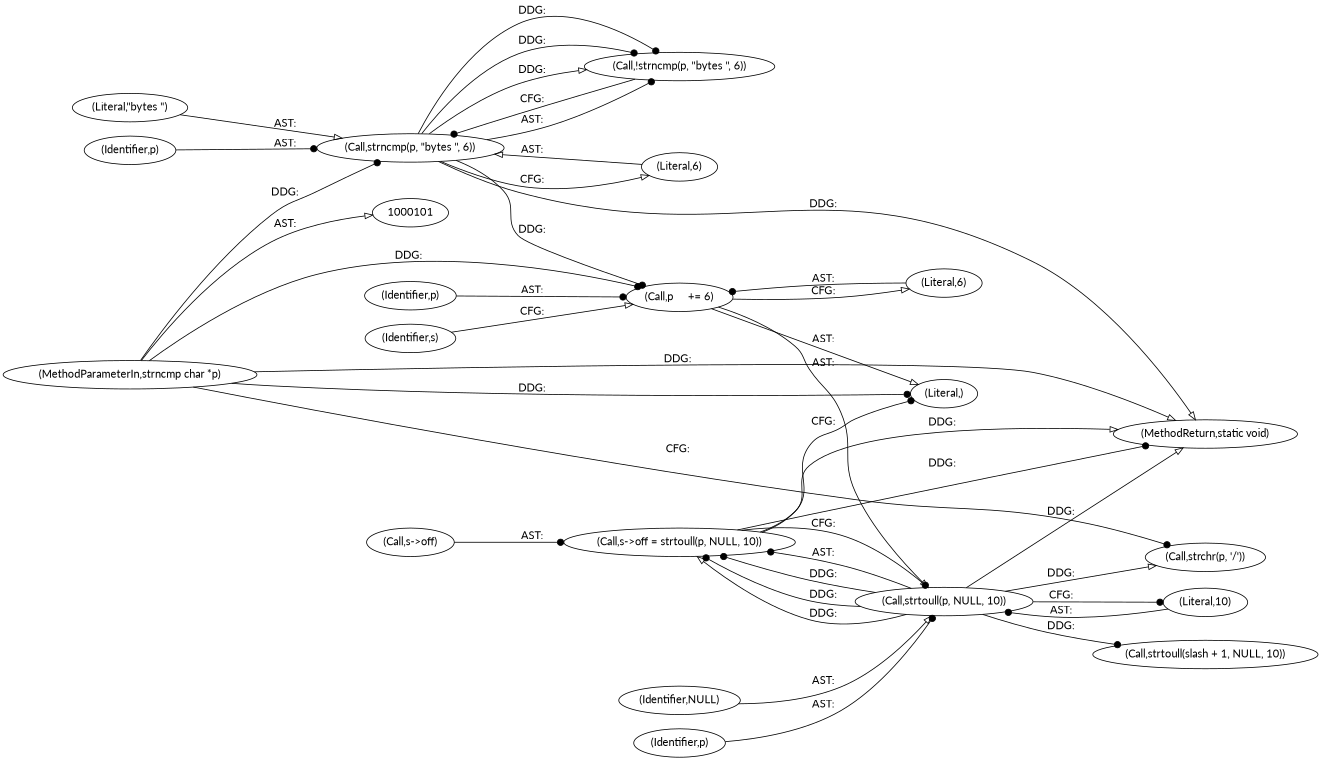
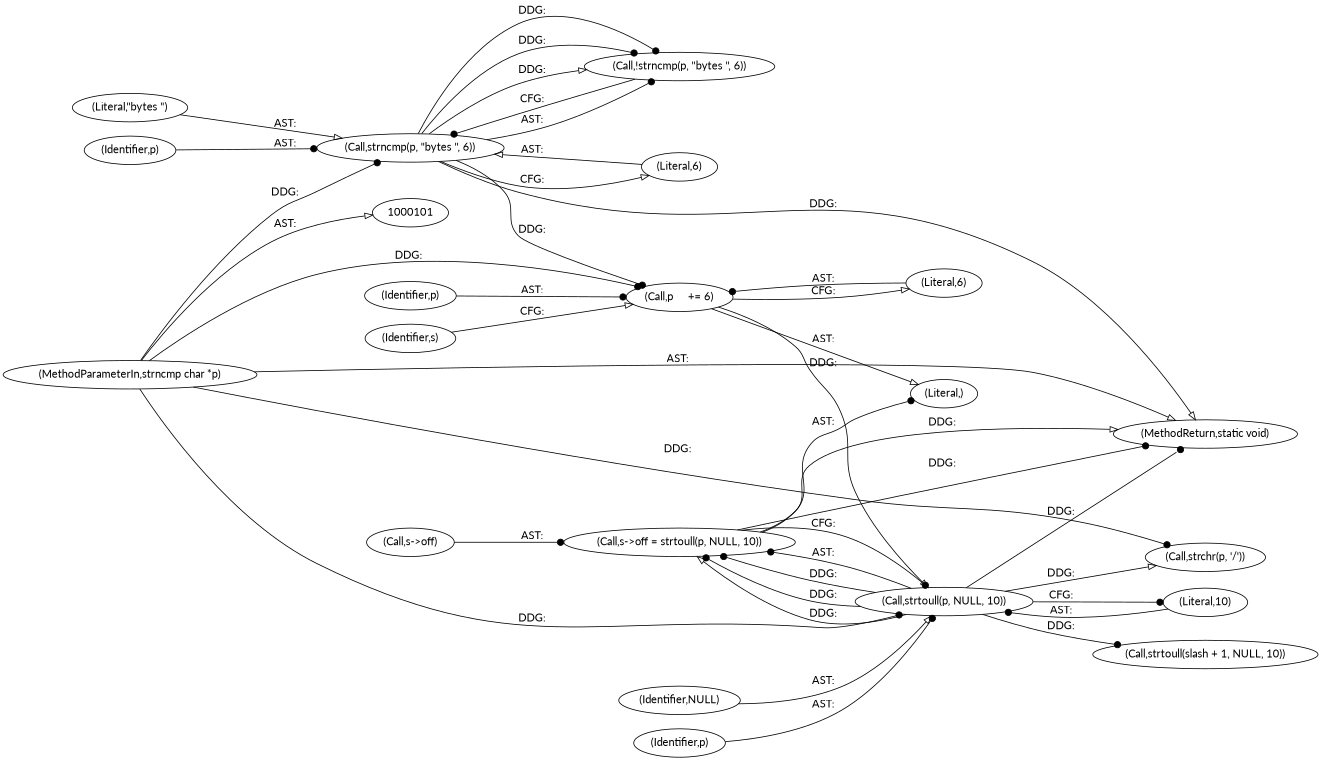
  digraph {
    fontname=Lato
    rankdir=LR
    node [fontname=Lato]
    edge [arrowhead=dot fontname=Lato]
    n1 [label="(Call,s->off = strtoull(p, NULL, 10))"]
    n2 [label="(Call,strtoull(p, NULL, 10))"]
    n3 [label="(Literal,)"]
    n4 [label="(MethodReturn,static void)"]
    n5 [label="(Literal,10)"]
    n6 [label="(Call,strchr(p, '/'))"]
    n7 [label="(Call,strtoull(slash + 1, NULL, 10))"]
    n8 [label="(Call,p     += 6)"]
    n9 [label="(Literal,6)"]
    n10 [label="(Call,strncmp(p, \"bytes \", 6))"]
    n11 [label="(Call,!strncmp(p, \"bytes \", 6))"]
    n12 [label="(Literal,6)"]
    n13 [label="(MethodParameterIn,strncmp char *p)"]
    1000101
    n15 [label="(Identifier,p)"]
    n16 [label="(Identifier,p)"]
    n17 [label="(Call,s->off)"]
    n18 [label="(Identifier,NULL)"]
    n19 [label="(Identifier,s)"]
    n20 [label="(Literal,\"bytes \")"]
    n21 [label="(Identifier,p)"]
    n1 -> n2 [label="CFG: "]
-   n1 -> n3 [label="CFG: "]
+   n1 -> n3 [label="AST: "]
    n1 -> n4 [arrowhead=onormal label="DDG: "]
    n1 -> n4 [label="DDG: "]
    n2 -> n1 [label="AST: "]
    n2 -> n1 [label="DDG: "]
    n2 -> n1 [label="DDG: "]
    n2 -> n1 [arrowhead=onormal label="DDG: "]
-   n2 -> n4 [arrowhead=onormal label="DDG: "]
+   n2 -> n4 [label="DDG: "]
    n2 -> n5 [label="CFG: "]
    n2 -> n6 [arrowhead=onormal label="DDG: "]
    n2 -> n7 [label="DDG: "]
    n5 -> n2 [label="AST: "]
-   n8 -> n2 [arrowhead=onormal label="AST: "]
+   n8 -> n2 [arrowhead=onormal label="DDG: "]
    n8 -> n3 [arrowhead=onormal label="AST: "]
    n8 -> n9 [arrowhead=onormal label="CFG: "]
    n9 -> n8 [label="AST: "]
    n10 -> n4 [arrowhead=onormal label="DDG: "]
    n10 -> n8 [label="DDG: "]
    n10 -> n11 [label="AST: "]
    n10 -> n11 [label="DDG: "]
    n10 -> n11 [label="DDG: "]
    n10 -> n11 [arrowhead=onormal label="DDG: "]
    n10 -> n12 [arrowhead=onormal label="CFG: "]
    n11 -> n10 [label="CFG: "]
    n12 -> n10 [arrowhead=onormal label="AST: "]
-   n13 -> n3 [label="DDG: "]
-   n13 -> n4 [arrowhead=onormal label="DDG: "]
-   n13 -> n6 [label="CFG: "]
+   n13 -> n2 [label="DDG: "]
+   n13 -> n4 [arrowhead=onormal label="AST: "]
+   n13 -> n6 [label="DDG: "]
    n13 -> n8 [label="DDG: "]
    n13 -> n10 [label="DDG: "]
    n13 -> 1000101 [arrowhead=onormal label="AST: "]
    n15 -> n8 [label="AST: "]
    n16 -> n10 [label="AST: "]
    n17 -> n1 [label="AST: "]
    n18 -> n2 [arrowhead=onormal label="AST: "]
    n19 -> n8 [arrowhead=onormal label="CFG: "]
    n20 -> n10 [arrowhead=onormal label="AST: "]
    n21 -> n2 [label="AST: "]
  }
